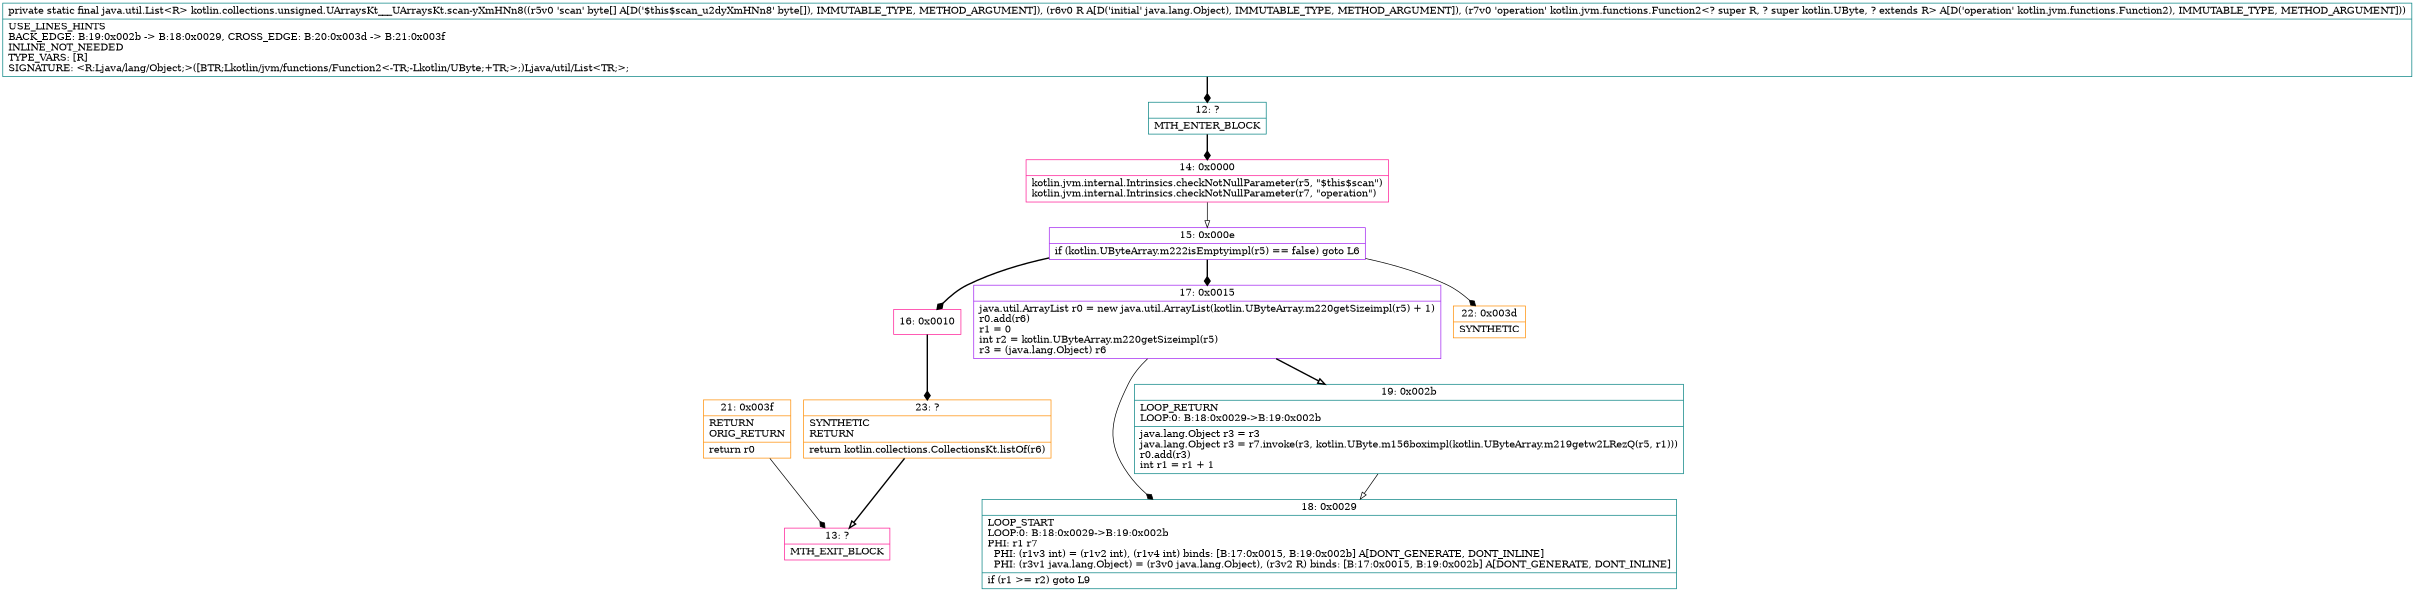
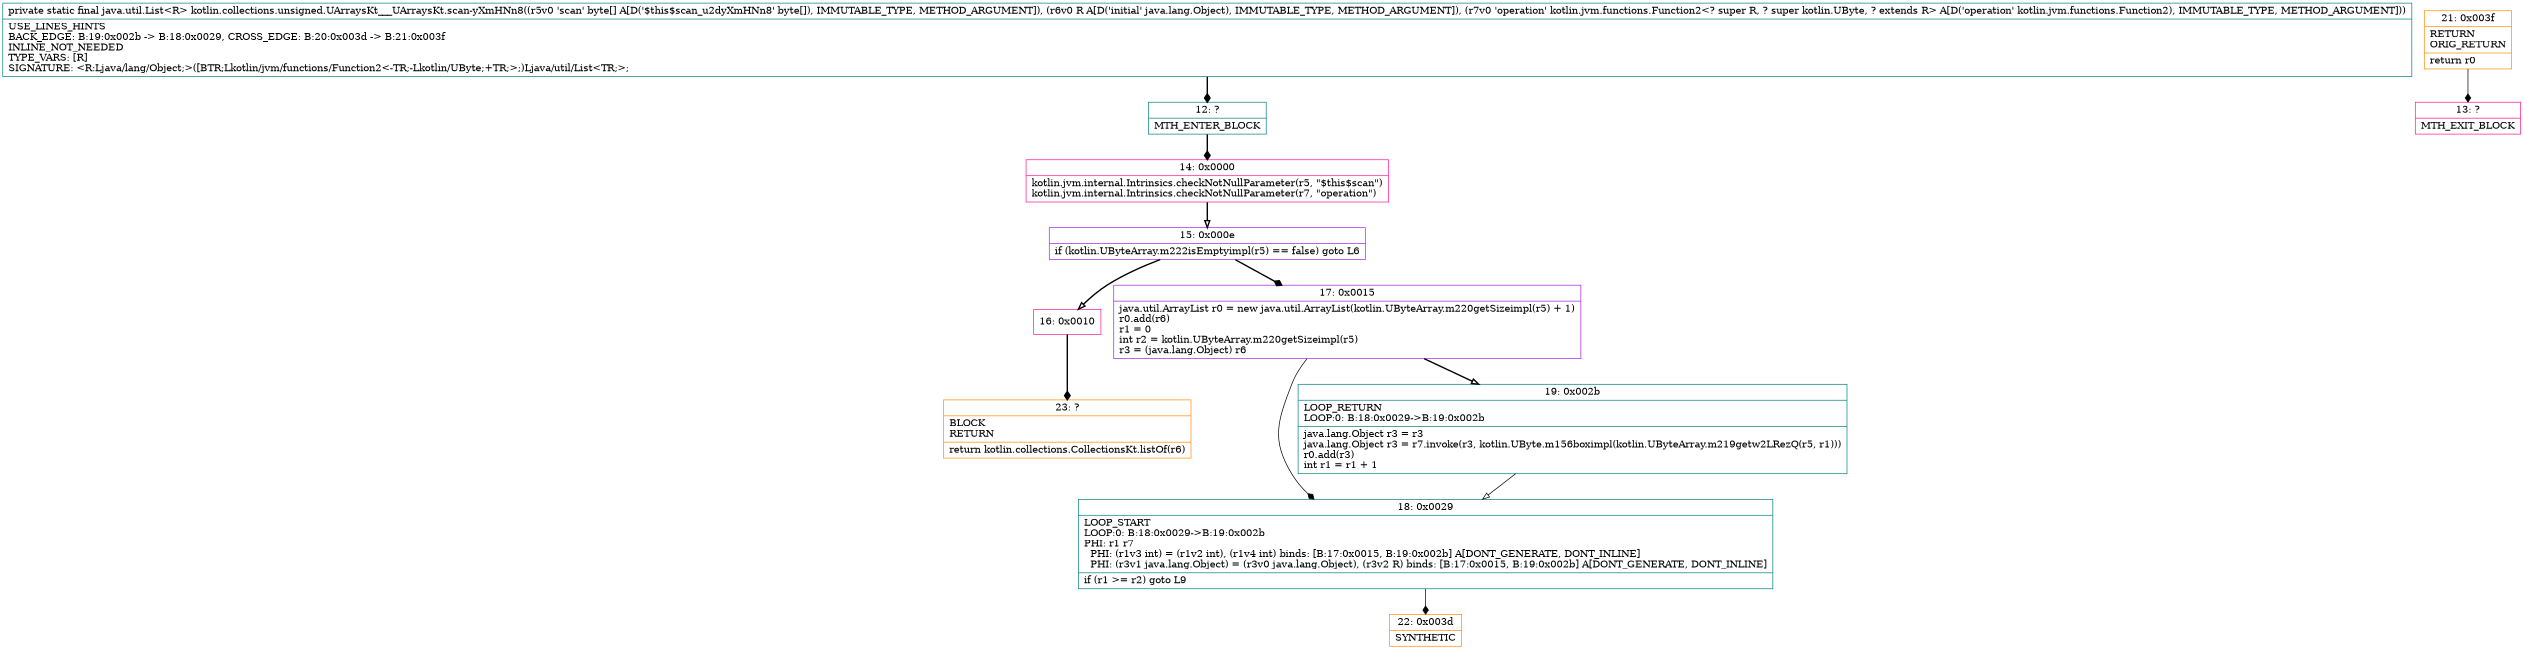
  digraph {
    node [color=teal shape=record]
    edge [arrowhead=diamond style=bold]
    n1 [label="{12\:\ ?|MTH_ENTER_BLOCK\l}"]
    n2 [color=deeppink label="{14\:\ 0x0000|kotlin.jvm.internal.Intrinsics.checkNotNullParameter(r5, \"$this$scan\")\lkotlin.jvm.internal.Intrinsics.checkNotNullParameter(r7, \"operation\")\l}"]
    n3 [color=purple label="{15\:\ 0x000e|if (kotlin.UByteArray.m222isEmptyimpl(r5) == false) goto L6\l}"]
    n4 [color=deeppink label="{16\:\ 0x0010}"]
    n5 [color=purple label="{17\:\ 0x0015|java.util.ArrayList r0 = new java.util.ArrayList(kotlin.UByteArray.m220getSizeimpl(r5) + 1)\lr0.add(r6)\lr1 = 0\lint r2 = kotlin.UByteArray.m220getSizeimpl(r5)\lr3 = (java.lang.Object) r6\l}"]
-   n6 [color=darkorange label="{23\:\ ?|SYNTHETIC\lRETURN\l|return kotlin.collections.CollectionsKt.listOf(r6)\l}"]
+   n6 [color=darkorange label="{23\:\ ?|BLOCK\lRETURN\l|return kotlin.collections.CollectionsKt.listOf(r6)\l}"]
    n7 [label="{18\:\ 0x0029|LOOP_START\lLOOP:0: B:18:0x0029\-\>B:19:0x002b\lPHI: r1 r7 \l  PHI: (r1v3 int) = (r1v2 int), (r1v4 int) binds: [B:17:0x0015, B:19:0x002b] A[DONT_GENERATE, DONT_INLINE]\l  PHI: (r3v1 java.lang.Object) = (r3v0 java.lang.Object), (r3v2 R) binds: [B:17:0x0015, B:19:0x002b] A[DONT_GENERATE, DONT_INLINE]\l|if (r1 \>= r2) goto L9\l}"]
    n8 [label="{19\:\ 0x002b|LOOP_RETURN\lLOOP:0: B:18:0x0029\-\>B:19:0x002b\l|java.lang.Object r3 = r3\ljava.lang.Object r3 = r7.invoke(r3, kotlin.UByte.m156boximpl(kotlin.UByteArray.m219getw2LRezQ(r5, r1)))\lr0.add(r3)\lint r1 = r1 + 1\l}"]
    n9 [color=deeppink label="{13\:\ ?|MTH_EXIT_BLOCK\l}"]
    n10 [color=darkorange label="{22\:\ 0x003d|SYNTHETIC\l}"]
    n11 [color=darkorange label="{21\:\ 0x003f|RETURN\lORIG_RETURN\l|return r0\l}"]
    n12 [label="{private static final java.util.List\<R\> kotlin.collections.unsigned.UArraysKt___UArraysKt.scan\-yXmHNn8((r5v0 'scan' byte[] A[D('$this$scan_u2dyXmHNn8' byte[]), IMMUTABLE_TYPE, METHOD_ARGUMENT]), (r6v0 R A[D('initial' java.lang.Object), IMMUTABLE_TYPE, METHOD_ARGUMENT]), (r7v0 'operation' kotlin.jvm.functions.Function2\<? super R, ? super kotlin.UByte, ? extends R\> A[D('operation' kotlin.jvm.functions.Function2), IMMUTABLE_TYPE, METHOD_ARGUMENT]))  | USE_LINES_HINTS\lBACK_EDGE: B:19:0x002b \-\> B:18:0x0029, CROSS_EDGE: B:20:0x003d \-\> B:21:0x003f\lINLINE_NOT_NEEDED\lTYPE_VARS: [R]\lSIGNATURE: \<R:Ljava\/lang\/Object;\>([BTR;Lkotlin\/jvm\/functions\/Function2\<\-TR;\-Lkotlin\/UByte;+TR;\>;)Ljava\/util\/List\<TR;\>;\l}"]
    n1 -> n2
-   n2 -> n3 [arrowhead=onormal style=solid]
-   n3 -> n4
+   n2 -> n3 [arrowhead=onormal]
+   n3 -> n4 [arrowhead=onormal]
    n3 -> n5
    n4 -> n6
    n5 -> n7 [style=solid]
    n5 -> n8 [arrowhead=onormal]
-   n6 -> n9 [arrowhead=onormal]
-   n3 -> n10 [style=solid]
+   n7 -> n10 [style=solid]
    n8 -> n7 [arrowhead=onormal style=solid]
    n11 -> n9 [style=solid]
    n12 -> n1
  }
